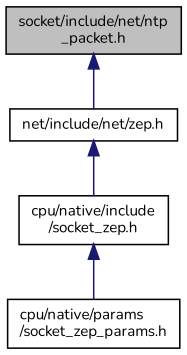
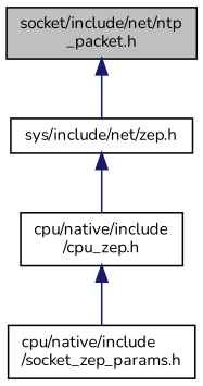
  digraph {
    fontname=Nunito
    node [color=black fillcolor=white fontname=Nunito fontsize=10 shape=record style=filled]
    edge [color=midnightblue dir=back fontname=Nunito fontsize=10 labelfontname=Helvetica labelfontsize=10 style=solid]
    n1 [fillcolor=grey75 fontcolor=black height=0.2 label="socket/include/net/ntp\l_packet.h" width=0.4]
-   n2 [height=0.2 label="net/include/net/zep.h" width=0.4]
-   n3 [height=0.2 label="cpu/native/include\l/socket_zep.h" width=0.4]
-   n4 [height=0.2 label="cpu/native/params\l/socket_zep_params.h" width=0.4]
+   n2 [height=0.2 label="sys/include/net/zep.h" width=0.4]
+   n3 [height=0.2 label="cpu/native/include\l/cpu_zep.h" width=0.4]
+   n4 [height=0.2 label="cpu/native/include\l/socket_zep_params.h" width=0.4]
    n1 -> n2
    n2 -> n3
    n3 -> n4
  }
